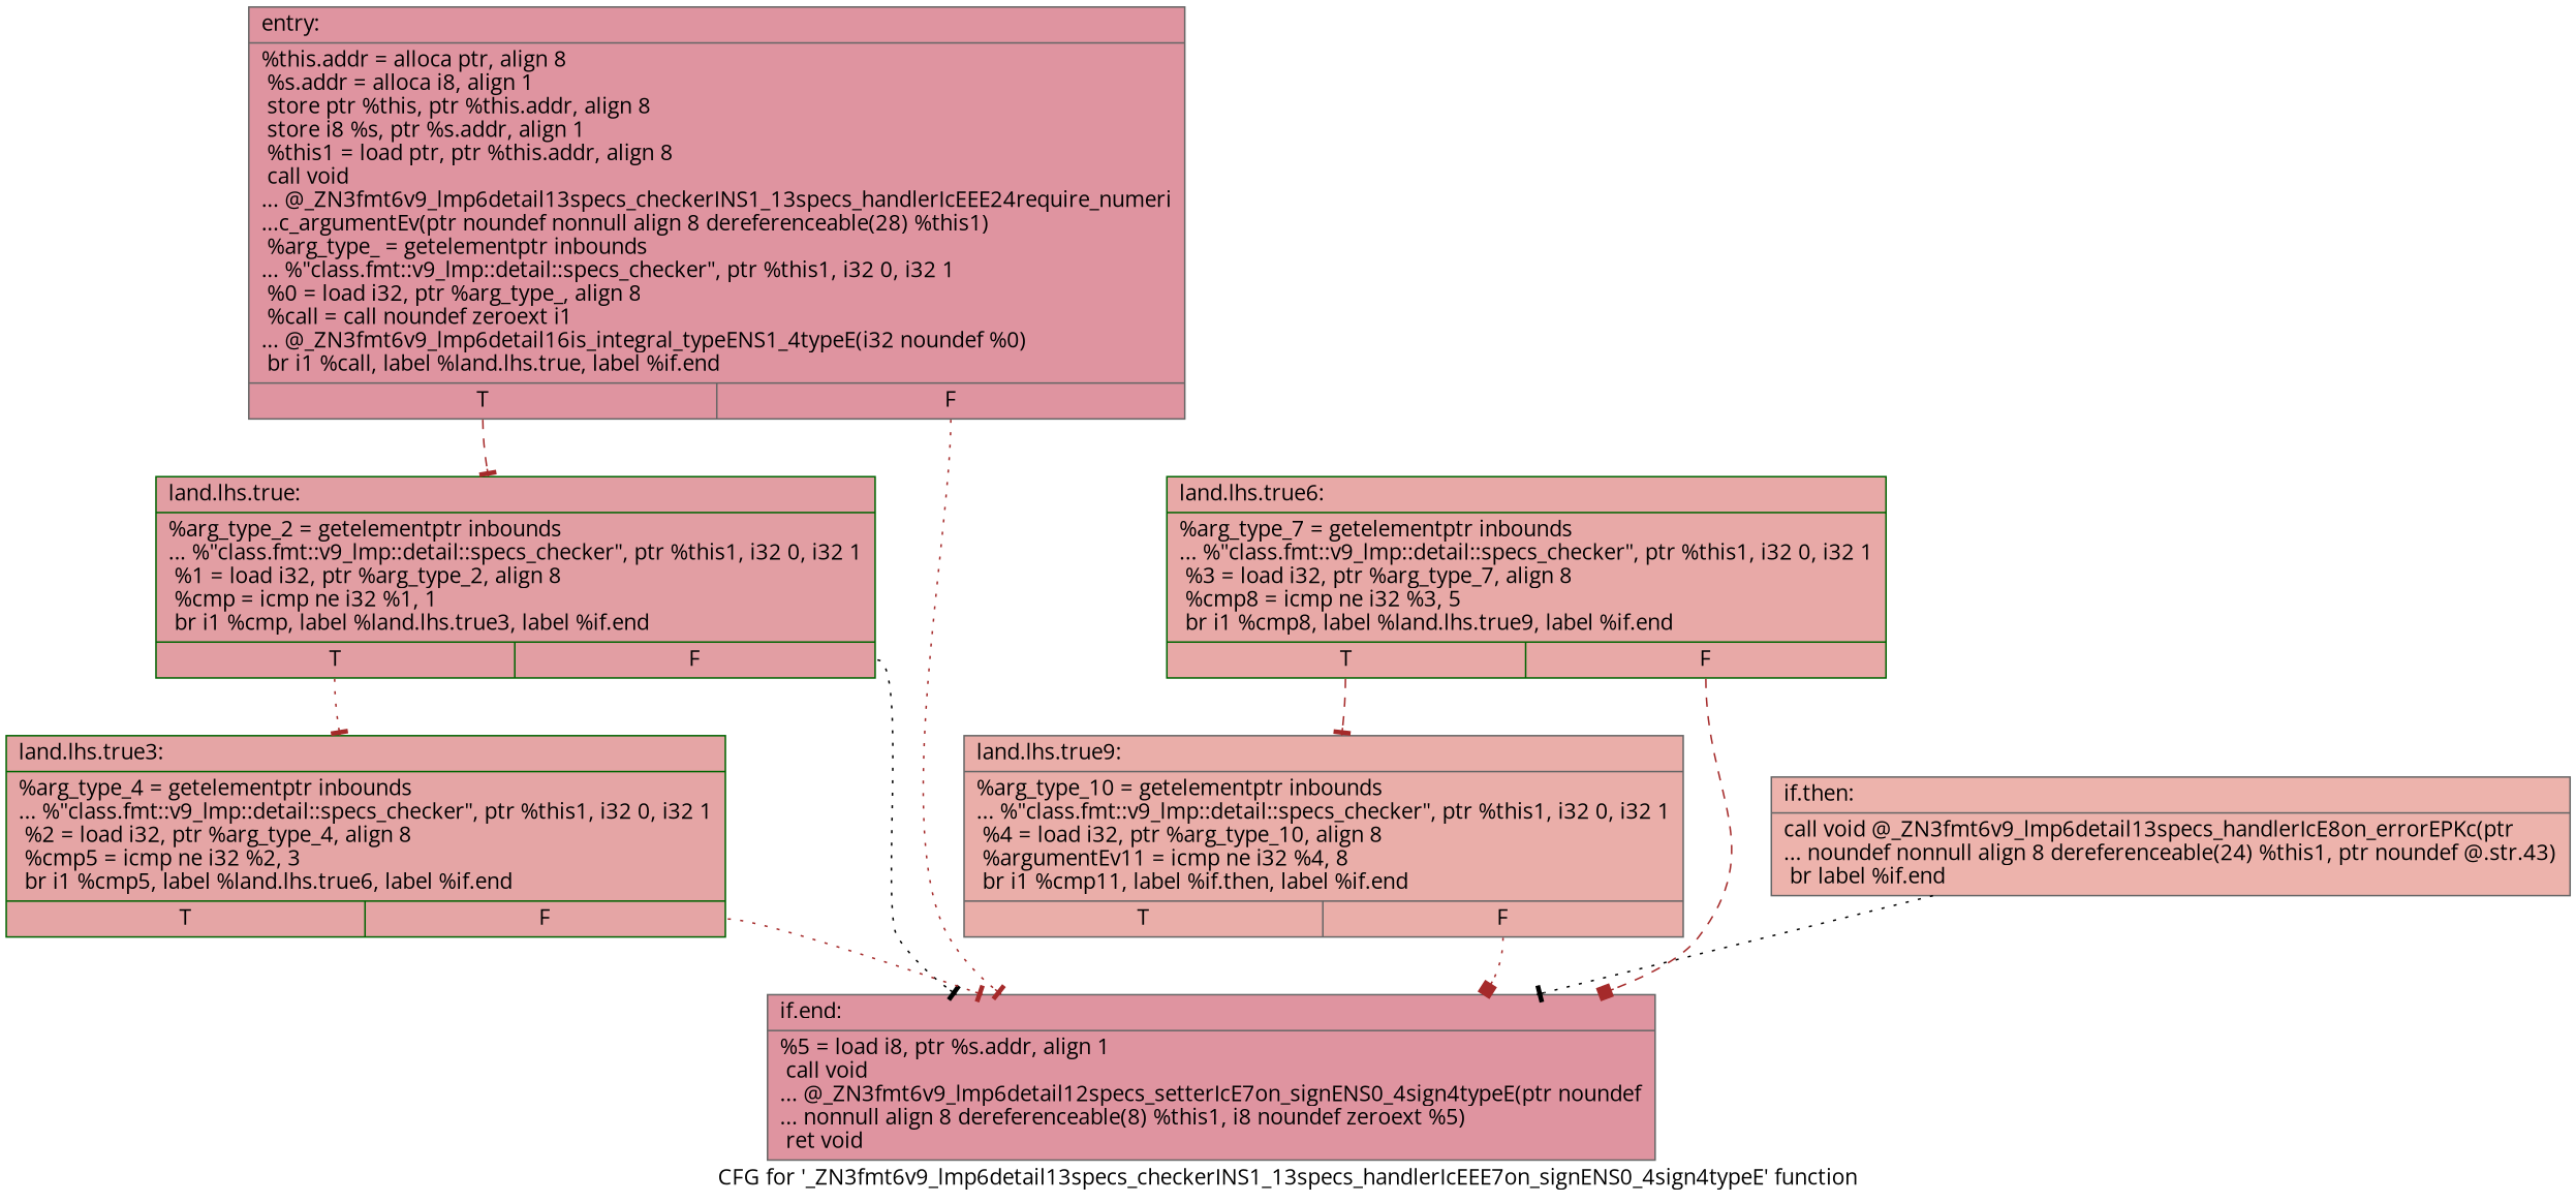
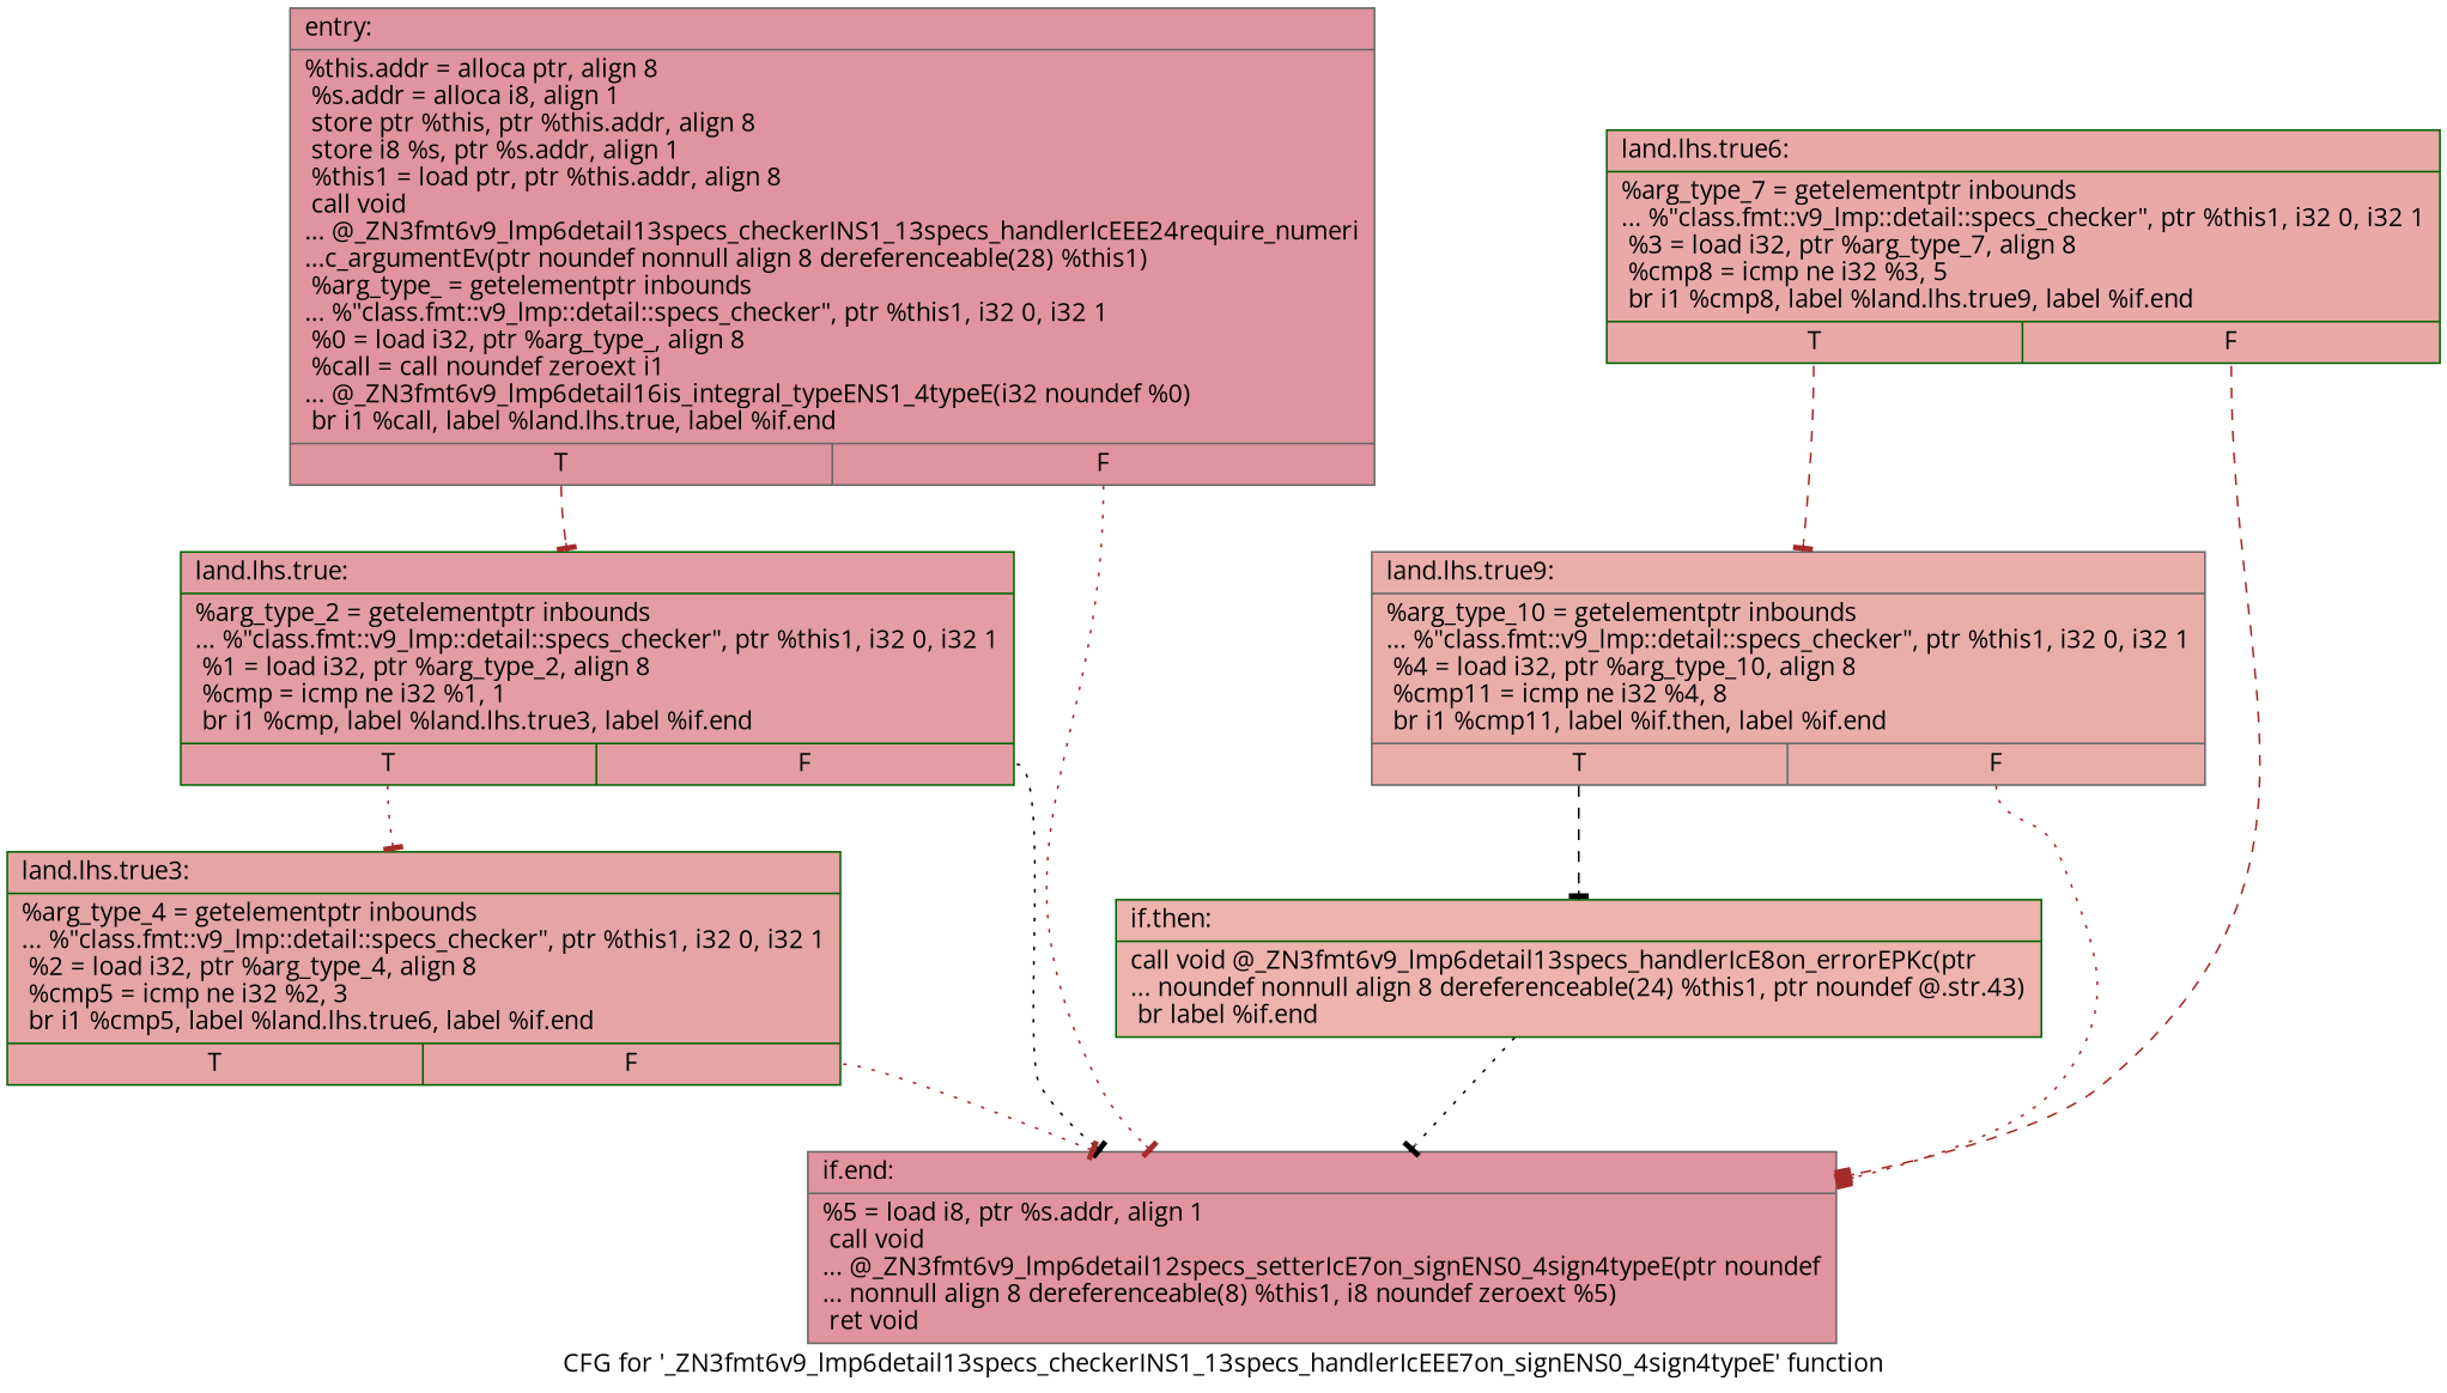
  digraph {
    fontname="Open Sans"
    label="CFG for '_ZN3fmt6v9_lmp6detail13specs_checkerINS1_13specs_handlerIcEEE7on_signENS0_4sign4typeE' function"
    node [color=gray40 fillcolor="#b70d2870" fontname="Open Sans" shape=record style=filled]
    edge [arrowhead=tee color=brown fontname="Open Sans" style=dotted tailport=s0]
    n1 [label="{entry:\l|  %this.addr = alloca ptr, align 8\l  %s.addr = alloca i8, align 1\l  store ptr %this, ptr %this.addr, align 8\l  store i8 %s, ptr %s.addr, align 1\l  %this1 = load ptr, ptr %this.addr, align 8\l  call void\l... @_ZN3fmt6v9_lmp6detail13specs_checkerINS1_13specs_handlerIcEEE24require_numeri\l...c_argumentEv(ptr noundef nonnull align 8 dereferenceable(28) %this1)\l  %arg_type_ = getelementptr inbounds\l... %\"class.fmt::v9_lmp::detail::specs_checker\", ptr %this1, i32 0, i32 1\l  %0 = load i32, ptr %arg_type_, align 8\l  %call = call noundef zeroext i1\l... @_ZN3fmt6v9_lmp6detail16is_integral_typeENS1_4typeE(i32 noundef %0)\l  br i1 %call, label %land.lhs.true, label %if.end\l|{<s0>T|<s1>F}}"]
    n2 [color=darkgreen fillcolor="#be242e70" label="{land.lhs.true:\l|  %arg_type_2 = getelementptr inbounds\l... %\"class.fmt::v9_lmp::detail::specs_checker\", ptr %this1, i32 0, i32 1\l  %1 = load i32, ptr %arg_type_2, align 8\l  %cmp = icmp ne i32 %1, 1\l  br i1 %cmp, label %land.lhs.true3, label %if.end\l|{<s0>T|<s1>F}}"]
    n3 [label="{if.end:\l|  %5 = load i8, ptr %s.addr, align 1\l  call void\l... @_ZN3fmt6v9_lmp6detail12specs_setterIcE7on_signENS0_4sign4typeE(ptr noundef\l... nonnull align 8 dereferenceable(8) %this1, i8 noundef zeroext %5)\l  ret void\l}"]
    n4 [color=darkgreen fillcolor="#c5333470" label="{land.lhs.true3:\l|  %arg_type_4 = getelementptr inbounds\l... %\"class.fmt::v9_lmp::detail::specs_checker\", ptr %this1, i32 0, i32 1\l  %2 = load i32, ptr %arg_type_4, align 8\l  %cmp5 = icmp ne i32 %2, 3\l  br i1 %cmp5, label %land.lhs.true6, label %if.end\l|{<s0>T|<s1>F}}"]
    n5 [color=darkgreen fillcolor="#ca3b3770" label="{land.lhs.true6:\l|  %arg_type_7 = getelementptr inbounds\l... %\"class.fmt::v9_lmp::detail::specs_checker\", ptr %this1, i32 0, i32 1\l  %3 = load i32, ptr %arg_type_7, align 8\l  %cmp8 = icmp ne i32 %3, 5\l  br i1 %cmp8, label %land.lhs.true9, label %if.end\l|{<s0>T|<s1>F}}"]
-   n6 [fillcolor="#d0473d70" label="{land.lhs.true9:\l|  %arg_type_10 = getelementptr inbounds\l... %\"class.fmt::v9_lmp::detail::specs_checker\", ptr %this1, i32 0, i32 1\l  %4 = load i32, ptr %arg_type_10, align 8\l  %argumentEv11 = icmp ne i32 %4, 8\l  br i1 %cmp11, label %if.then, label %if.end\l|{<s0>T|<s1>F}}"]
-   n7 [fillcolor="#d6524470" label="{if.then:\l|  call void @_ZN3fmt6v9_lmp6detail13specs_handlerIcE8on_errorEPKc(ptr\l... noundef nonnull align 8 dereferenceable(24) %this1, ptr noundef @.str.43)\l  br label %if.end\l}"]
+   n6 [fillcolor="#d0473d70" label="{land.lhs.true9:\l|  %arg_type_10 = getelementptr inbounds\l... %\"class.fmt::v9_lmp::detail::specs_checker\", ptr %this1, i32 0, i32 1\l  %4 = load i32, ptr %arg_type_10, align 8\l  %cmp11 = icmp ne i32 %4, 8\l  br i1 %cmp11, label %if.then, label %if.end\l|{<s0>T|<s1>F}}"]
+   n7 [color=darkgreen fillcolor="#d6524470" label="{if.then:\l|  call void @_ZN3fmt6v9_lmp6detail13specs_handlerIcE8on_errorEPKc(ptr\l... noundef nonnull align 8 dereferenceable(24) %this1, ptr noundef @.str.43)\l  br label %if.end\l}"]
    n1 -> n2 [style=dashed]
    n1 -> n3 [tailport=s1]
    n2 -> n3 [color=black tailport=s1]
    n2 -> n4
    n4 -> n3 [tailport=s1]
    n5 -> n3 [arrowhead=box style=dashed tailport=s1]
    n5 -> n6 [style=dashed]
    n6 -> n3 [arrowhead=box tailport=s1]
+   n6 -> n7 [color=black style=dashed]
    n7 -> n3 [color=black]
  }
